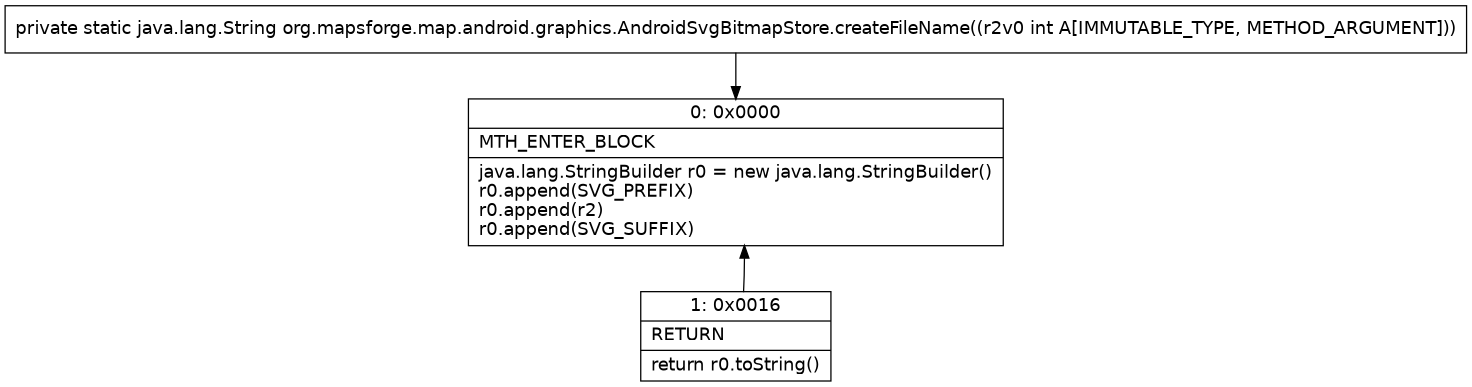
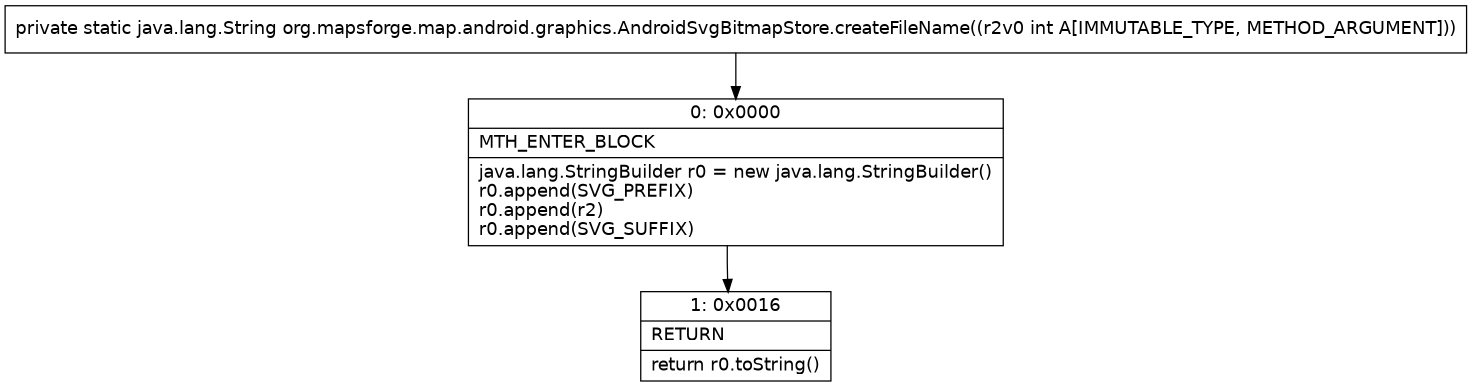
  digraph {
    fontname="DejaVu Sans"
    node [shape=record fontname="DejaVu Sans"]
    edge [fontname="DejaVu Sans"]
    n1 [label="{0\:\ 0x0000|MTH_ENTER_BLOCK\l|java.lang.StringBuilder r0 = new java.lang.StringBuilder()\lr0.append(SVG_PREFIX)\lr0.append(r2)\lr0.append(SVG_SUFFIX)\l}"]
    n2 [label="{1\:\ 0x0016|RETURN\l|return r0.toString()\l}"]
    n3 [label="{private static java.lang.String org.mapsforge.map.android.graphics.AndroidSvgBitmapStore.createFileName((r2v0 int A[IMMUTABLE_TYPE, METHOD_ARGUMENT])) }"]
-   n2 -> n1
+   n1 -> n2
    n3 -> n1
  }
